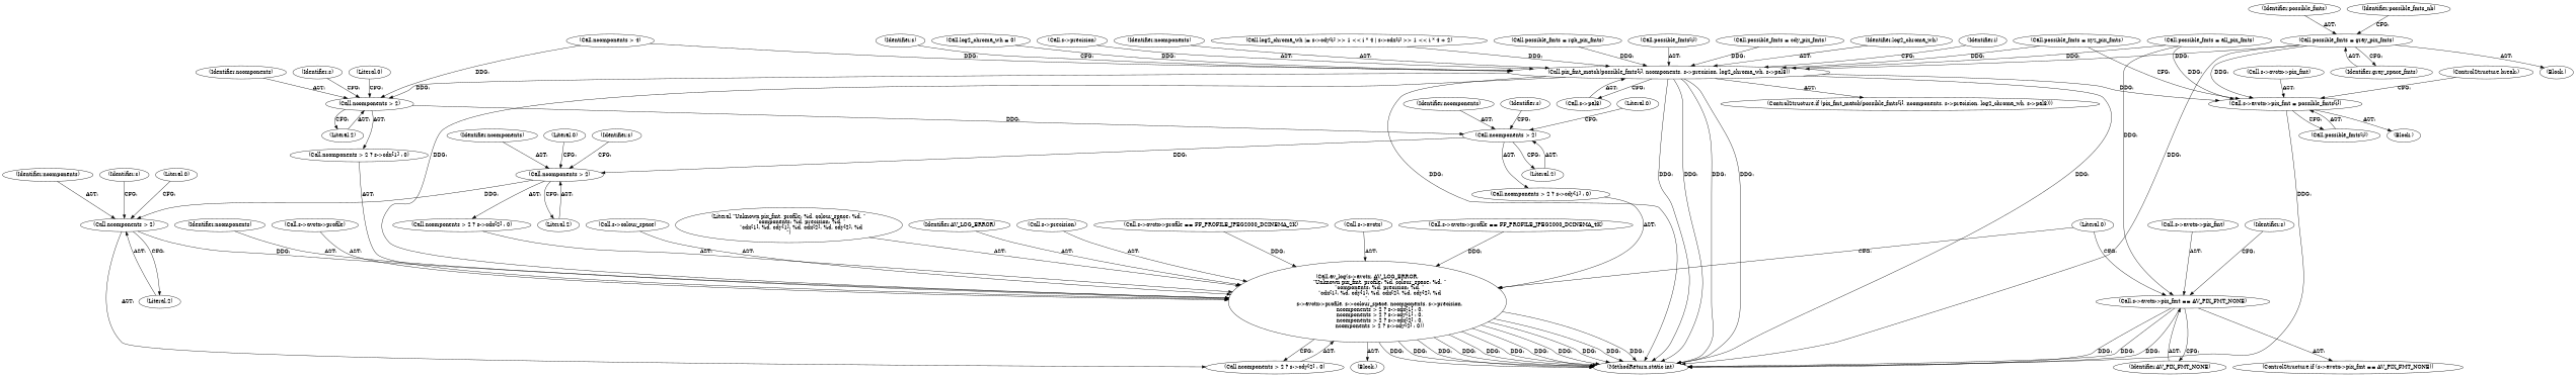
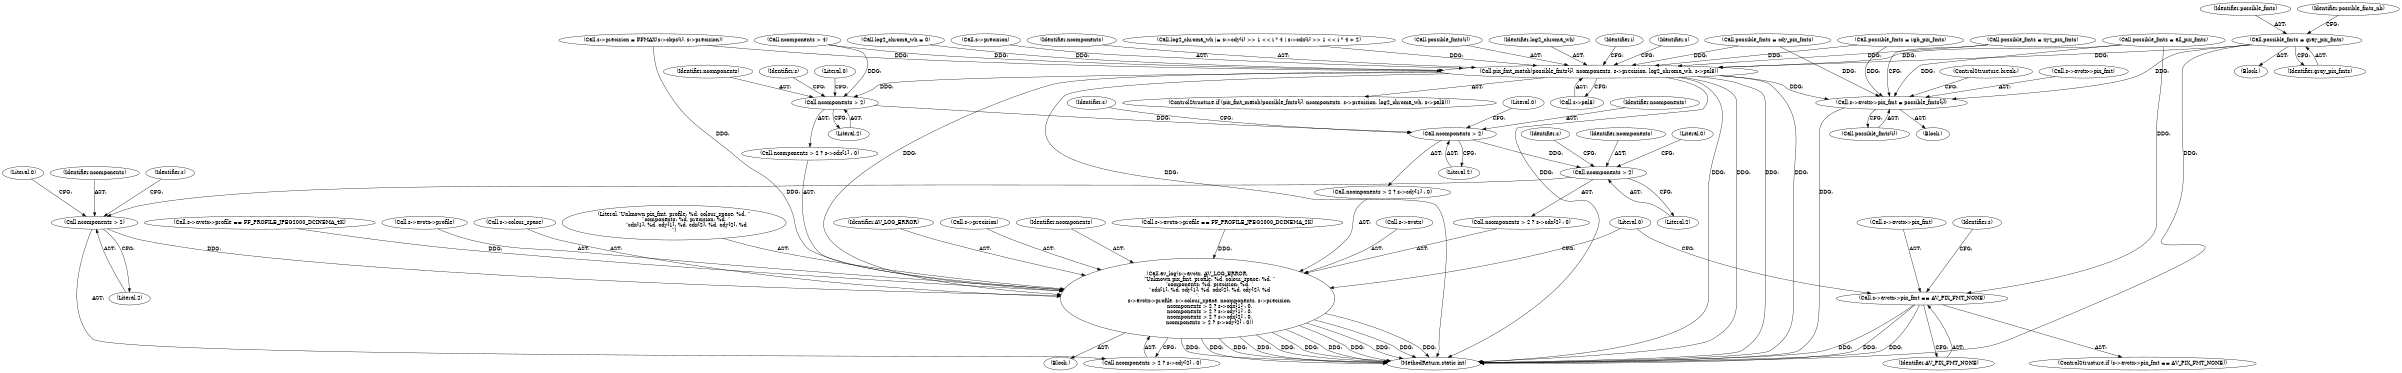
  digraph {
    n1 [label="(Call,possible_fmts = gray_pix_fmts)"]
    n2 [label="(Call,pix_fmt_match(possible_fmts[i], ncomponents, s->precision, log2_chroma_wh, s->pal8))"]
    n3 [label="(Call,s->avctx->pix_fmt = possible_fmts[i])"]
    n4 [label="(Block,)"]
-   n5 [label="(Identifier,gray_space_fmts)"]
+   n5 [label="(Identifier,gray_pix_fmts)"]
    n6 [label="(MethodReturn,static int)"]
    n7 [label="(Call,av_log(s->avctx, AV_LOG_ERROR,\n               \"Unknown pix_fmt, profile: %d, colour_space: %d, \"\n               \"components: %d, precision: %d, \"\n               \"cdx[1]: %d, cdy[1]: %d, cdx[2]: %d, cdy[2]: %d\n\",\n               s->avctx->profile, s->colour_space, ncomponents, s->precision,\n               ncomponents > 2 ? s->cdx[1] : 0,\n               ncomponents > 2 ? s->cdy[1] : 0,\n               ncomponents > 2 ? s->cdx[2] : 0,\n               ncomponents > 2 ? s->cdy[2] : 0))"]
    n8 [label="(Call,ncomponents > 2)"]
    n9 [label="(ControlStructure,if (pix_fmt_match(possible_fmts[i], ncomponents, s->precision, log2_chroma_wh, s->pal8)))"]
    n10 [label="(Call,s->pal8)"]
    n11 [label="(Call,possible_fmts[i])"]
    n12 [label="(Block,)"]
    n13 [label="(Block,)"]
    n14 [label="(Call,ncomponents > 2 ? s->cdy[2] : 0)"]
    n15 [label="(Call,ncomponents > 2)"]
    n16 [label="(Literal,2)"]
    n17 [label="(Call,ncomponents > 2 ? s->cdx[1] : 0)"]
    n18 [label="(Call,s->avctx->pix_fmt == AV_PIX_FMT_NONE)"]
    n19 [label="(Identifier,AV_PIX_FMT_NONE)"]
    n20 [label="(ControlStructure,if (s->avctx->pix_fmt == AV_PIX_FMT_NONE))"]
    n21 [label="(Call,ncomponents > 2)"]
    n22 [label="(Call,ncomponents > 2 ? s->cdy[1] : 0)"]
    n23 [label="(Literal,2)"]
    n24 [label="(Call,ncomponents > 2)"]
    n25 [label="(Literal,2)"]
    n26 [label="(Call,ncomponents > 2 ? s->cdx[2] : 0)"]
    n27 [label="(Literal,2)"]
    n28 [label="(Call,possible_fmts = xyz_pix_fmts)"]
    n29 [label="(Identifier,AV_LOG_ERROR)"]
    n30 [label="(Identifier,ncomponents)"]
    n31 [label="(Call,possible_fmts = cdy_pix_fmts)"]
    n32 [label="(Identifier,possible_fmts)"]
    n33 [label="(Identifier,ncomponents)"]
    n34 [label="(Call,s->precision)"]
    n35 [label="(Call,ncomponents > 4)"]
    n36 [label="(ControlStructure,break;)"]
    n37 [label="(Call,possible_fmts = all_pix_fmts)"]
    n38 [label="(Call,s->avctx->profile == FF_PROFILE_JPEG2000_DCINEMA_2K)"]
    n39 [label="(Literal,0)"]
    n40 [label="(Literal,0)"]
    n41 [label="(Identifier,ncomponents)"]
    n42 [label="(Identifier,log2_chroma_wh)"]
    n43 [label="(Call,s->avctx)"]
    n44 [label="(Identifier,s)"]
    n45 [label="(Call,s->avctx->pix_fmt)"]
    n46 [label="(Identifier,i)"]
+   n47 [label="(Call,s->precision = FFMAX(s->cbps[i], s->precision))"]
    n48 [label="(Identifier,s)"]
    n49 [label="(Call,log2_chroma_wh = 0)"]
    n50 [label="(Call,s->avctx->profile == FF_PROFILE_JPEG2000_DCINEMA_4K)"]
    n51 [label="(Identifier,s)"]
    n52 [label="(Identifier,s)"]
    n53 [label="(Call,s->avctx->pix_fmt)"]
    n54 [label="(Identifier,ncomponents)"]
    n55 [label="(Call,s->precision)"]
    n56 [label="(Identifier,s)"]
    n57 [label="(Identifier,s)"]
    n58 [label="(Identifier,ncomponents)"]
    n59 [label="(Literal,0)"]
    n60 [label="(Call,s->avctx->profile)"]
    n61 [label="(Call,s->colour_space)"]
    n62 [label="(Literal,0)"]
    n63 [label="(Call,log2_chroma_wh |= s->cdy[i] >> 1 << i * 4 | s->cdx[i] >> 1 << i * 4 + 2)"]
    n64 [label="(Identifier,ncomponents)"]
    n65 [label="(Call,possible_fmts = rgb_pix_fmts)"]
    n66 [label="(Literal,0)"]
    n67 [label="(Identifier,possible_fmts_nb)"]
    n68 [label="(Literal,\"Unknown pix_fmt, profile: %d, colour_space: %d, \"\n               \"components: %d, precision: %d, \"\n               \"cdx[1]: %d, cdy[1]: %d, cdx[2]: %d, cdy[2]: %d\n\")"]
    n69 [label="(Call,possible_fmts[i])"]
    n1 -> n2 [label="DDG: "]
    n1 -> n3 [label="DDG: "]
    n1 -> n4 [label="AST: "]
    n1 -> n5 [label="CFG: "]
    n1 -> n6 [label="DDG: "]
    n2 -> n3 [label="DDG: "]
    n2 -> n6 [label="DDG: "]
    n2 -> n6 [label="DDG: "]
    n2 -> n6 [label="DDG: "]
    n2 -> n6 [label="DDG: "]
    n2 -> n6 [label="DDG: "]
    n2 -> n6 [label="DDG: "]
    n2 -> n7 [label="DDG: "]
    n2 -> n8 [label="DDG: "]
    n2 -> n9 [label="AST: "]
    n2 -> n10 [label="CFG: "]
    n3 -> n6 [label="DDG: "]
    n3 -> n11 [label="CFG: "]
    n3 -> n12 [label="AST: "]
    n5 -> n1 [label="AST: "]
    n7 -> n6 [label="DDG: "]
    n7 -> n6 [label="DDG: "]
    n7 -> n6 [label="DDG: "]
    n7 -> n6 [label="DDG: "]
    n7 -> n6 [label="DDG: "]
    n7 -> n6 [label="DDG: "]
    n7 -> n6 [label="DDG: "]
    n7 -> n6 [label="DDG: "]
    n7 -> n6 [label="DDG: "]
    n7 -> n6 [label="DDG: "]
    n7 -> n6 [label="DDG: "]
    n7 -> n13 [label="AST: "]
    n7 -> n14 [label="CFG: "]
    n8 -> n15 [label="DDG: "]
    n8 -> n16 [label="CFG: "]
    n8 -> n17 [label="AST: "]
    n10 -> n2 [label="AST: "]
    n11 -> n3 [label="AST: "]
    n14 -> n7 [label="AST: "]
    n15 -> n21 [label="DDG: "]
    n15 -> n22 [label="AST: "]
    n15 -> n23 [label="CFG: "]
    n16 -> n8 [label="AST: "]
    n17 -> n7 [label="AST: "]
    n18 -> n6 [label="DDG: "]
    n18 -> n6 [label="DDG: "]
    n18 -> n6 [label="DDG: "]
    n18 -> n19 [label="CFG: "]
    n18 -> n20 [label="AST: "]
    n19 -> n18 [label="AST: "]
    n21 -> n24 [label="DDG: "]
    n21 -> n25 [label="CFG: "]
    n21 -> n26 [label="AST: "]
    n22 -> n7 [label="AST: "]
    n23 -> n15 [label="AST: "]
    n24 -> n7 [label="DDG: "]
    n24 -> n14 [label="AST: "]
    n24 -> n27 [label="CFG: "]
    n25 -> n21 [label="AST: "]
    n26 -> n7 [label="AST: "]
    n27 -> n24 [label="AST: "]
    n28 -> n2 [label="DDG: "]
    n28 -> n3 [label="CFG: "]
    n29 -> n7 [label="AST: "]
    n30 -> n21 [label="AST: "]
    n31 -> n2 [label="DDG: "]
+   n31 -> n3 [label="DDG: "]
    n32 -> n1 [label="AST: "]
    n33 -> n8 [label="AST: "]
    n34 -> n7 [label="AST: "]
    n35 -> n2 [label="DDG: "]
    n35 -> n8 [label="DDG: "]
    n36 -> n3 [label="CFG: "]
    n37 -> n2 [label="DDG: "]
    n37 -> n3 [label="DDG: "]
    n37 -> n18 [label="DDG: "]
    n38 -> n7 [label="DDG: "]
    n39 -> n21 [label="CFG: "]
    n40 -> n7 [label="CFG: "]
    n40 -> n18 [label="CFG: "]
    n41 -> n15 [label="AST: "]
    n42 -> n2 [label="AST: "]
    n43 -> n7 [label="AST: "]
    n44 -> n8 [label="CFG: "]
    n45 -> n3 [label="AST: "]
    n46 -> n2 [label="CFG: "]
+   n47 -> n2 [label="DDG: "]
+   n47 -> n7 [label="DDG: "]
    n48 -> n2 [label="CFG: "]
    n49 -> n2 [label="DDG: "]
    n50 -> n7 [label="DDG: "]
    n51 -> n15 [label="CFG: "]
    n52 -> n21 [label="CFG: "]
    n53 -> n18 [label="AST: "]
    n54 -> n7 [label="AST: "]
    n55 -> n2 [label="AST: "]
    n56 -> n24 [label="CFG: "]
    n57 -> n18 [label="CFG: "]
    n58 -> n2 [label="AST: "]
    n59 -> n24 [label="CFG: "]
    n60 -> n7 [label="AST: "]
    n61 -> n7 [label="AST: "]
    n62 -> n15 [label="CFG: "]
    n63 -> n2 [label="DDG: "]
    n64 -> n24 [label="AST: "]
    n65 -> n2 [label="DDG: "]
+   n65 -> n3 [label="DDG: "]
    n66 -> n8 [label="CFG: "]
    n67 -> n1 [label="CFG: "]
    n68 -> n7 [label="AST: "]
    n69 -> n2 [label="AST: "]
  }
